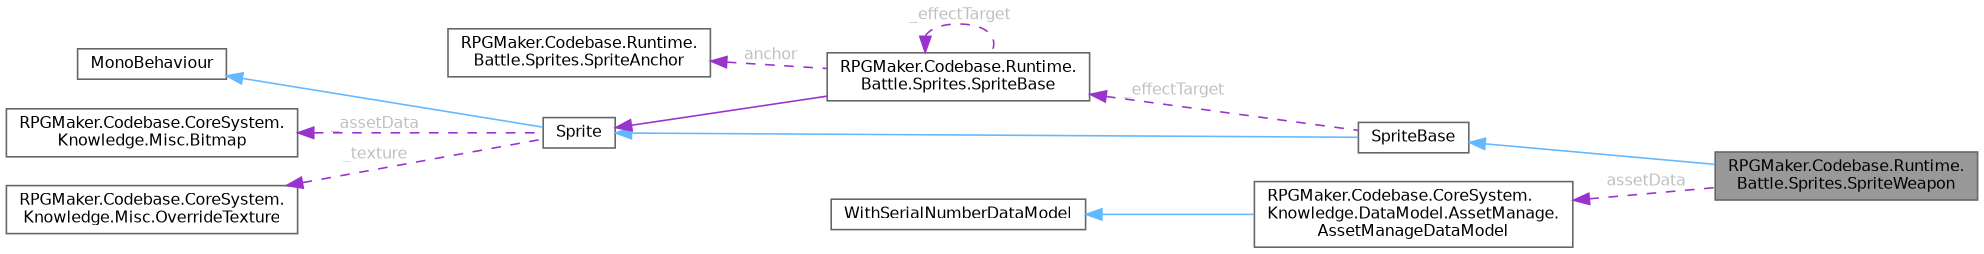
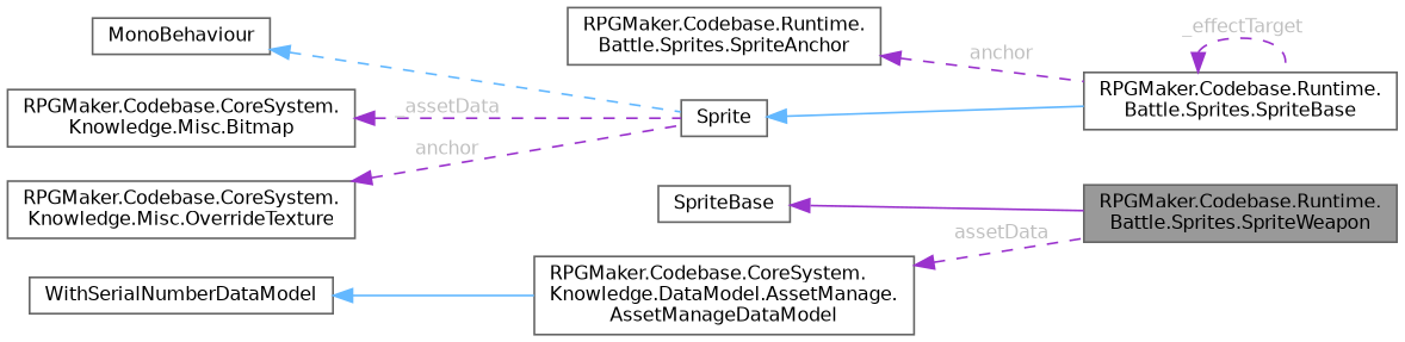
  digraph {
    rankdir=LR
    node [color=gray40 fillcolor=white fontname=Helvetica fontsize=10 shape=box style=filled]
    edge [color=darkorchid3 dir=back fontname=Helvetica fontsize=10 labelfontname=Helvetica labelfontsize=10 style=dashed fontcolor=grey]
    n1 [fillcolor=grey60 fontcolor=black height=0.2 label="RPGMaker.Codebase.Runtime.\lBattle.Sprites.SpriteWeapon" width=0.4]
    n2 [height=0.2 label=SpriteBase width=0.4]
    n3 [height=0.2 label=Sprite width=0.4]
    n4 [height=0.2 label="RPGMaker.Codebase.Runtime.\lBattle.Sprites.SpriteBase" width=0.4]
    n5 [height=0.2 label=MonoBehaviour width=0.4]
    n6 [height=0.2 label="RPGMaker.Codebase.CoreSystem.\lKnowledge.Misc.Bitmap" width=0.4]
    n7 [height=0.2 label="RPGMaker.Codebase.CoreSystem.\lKnowledge.Misc.OverrideTexture" width=0.4]
    n8 [height=0.2 label="RPGMaker.Codebase.Runtime.\lBattle.Sprites.SpriteAnchor" width=0.4]
    n9 [height=0.2 label="RPGMaker.Codebase.CoreSystem.\lKnowledge.DataModel.AssetManage.\lAssetManageDataModel" width=0.4]
    n10 [height=0.2 label=WithSerialNumberDataModel width=0.4]
-   n2 -> n1 [color=steelblue1 style=solid fontcolor=""]
-   n3 -> n2 [color=steelblue1 style=solid fontcolor=""]
-   n3 -> n4 [style=solid fontcolor=""]
-   n4 -> n2 [label=" _effectTarget"]
+   n2 -> n1 [style=solid fontcolor=""]
+   n3 -> n4 [color=steelblue1 style=solid fontcolor=""]
    n4 -> n4 [label=" _effectTarget"]
-   n5 -> n3 [color=steelblue1 style=solid fontcolor=""]
+   n5 -> n3 [color=steelblue1 fontcolor=""]
    n6 -> n3 [label=" _assetData"]
-   n7 -> n3 [label=" _texture"]
+   n7 -> n3 [label=" anchor"]
    n8 -> n4 [label=" anchor"]
    n9 -> n1 [label=" assetData"]
    n10 -> n9 [color=steelblue1 style=solid fontcolor=""]
  }
